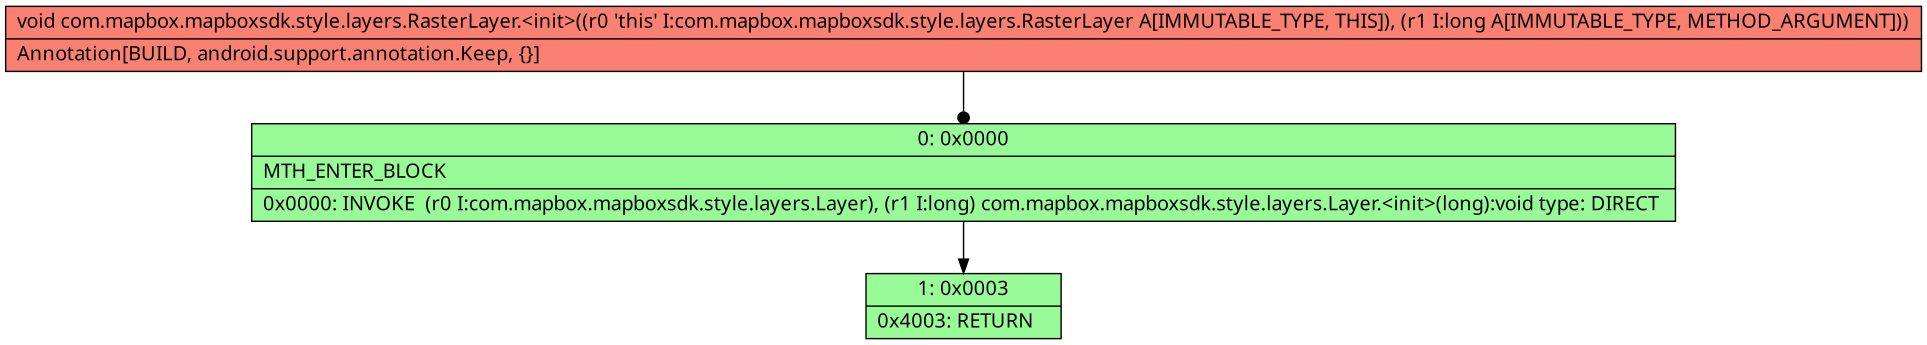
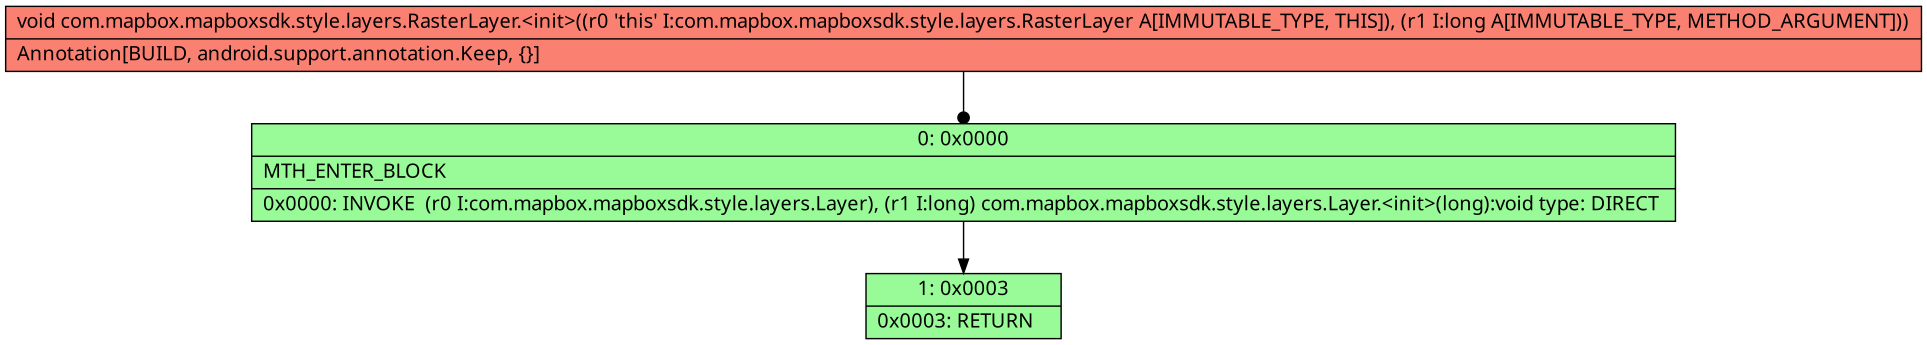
  digraph {
    fontname="Noto Sans"
    node [shape=record style=filled fillcolor=palegreen fontname="Noto Sans"]
    edge [fontname="Noto Sans"]
    n1 [label="{0\:\ 0x0000|MTH_ENTER_BLOCK\l|0x0000: INVOKE  (r0 I:com.mapbox.mapboxsdk.style.layers.Layer), (r1 I:long) com.mapbox.mapboxsdk.style.layers.Layer.\<init\>(long):void type: DIRECT \l}"]
-   n2 [label="{1\:\ 0x0003|0x4003: RETURN   \l}"]
+   n2 [label="{1\:\ 0x0003|0x0003: RETURN   \l}"]
    n3 [label="{void com.mapbox.mapboxsdk.style.layers.RasterLayer.\<init\>((r0 'this' I:com.mapbox.mapboxsdk.style.layers.RasterLayer A[IMMUTABLE_TYPE, THIS]), (r1 I:long A[IMMUTABLE_TYPE, METHOD_ARGUMENT]))  | Annotation[BUILD, android.support.annotation.Keep, \{\}]\l}" fillcolor=salmon]
    n1 -> n2 [arrowhead=normal]
    n3 -> n1 [arrowhead=dot]
  }
